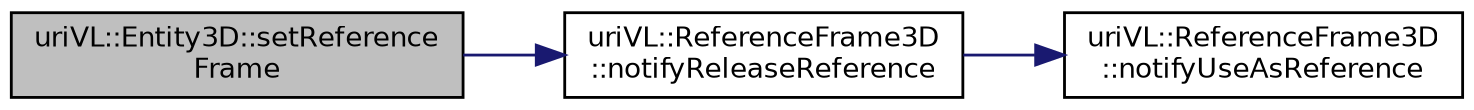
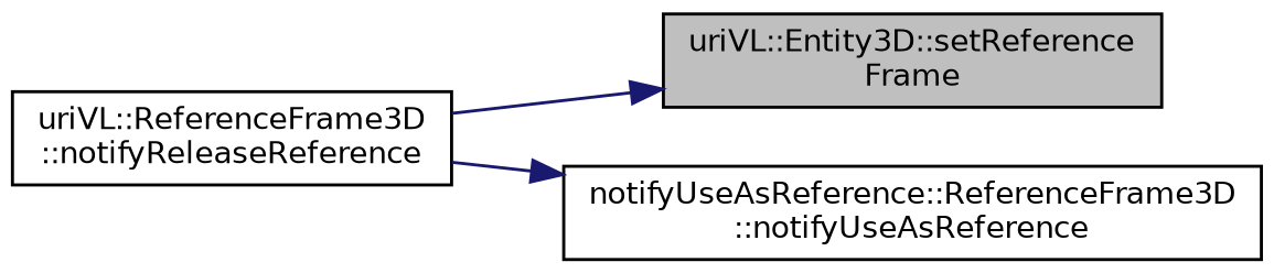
  digraph {
    rankdir=LR
    node [color=black fillcolor=white fontname=Helvetica fontsize=10 shape=record style=filled]
    edge [color=midnightblue fontname=Helvetica fontsize=10 labelfontname=Helvetica labelfontsize=10 style=solid]
    n1 [fillcolor=grey75 fontcolor=black height=0.2 label="uriVL::Entity3D::setReference\lFrame" width=0.4]
    n2 [height=0.2 label="uriVL::ReferenceFrame3D\l::notifyReleaseReference" width=0.4]
-   n3 [height=0.2 label="uriVL::ReferenceFrame3D\l::notifyUseAsReference" width=0.4]
-   n1 -> n2
+   n3 [height=0.2 label="notifyUseAsReference::ReferenceFrame3D\l::notifyUseAsReference" width=0.4]
+   n2 -> n1
    n2 -> n3
  }
